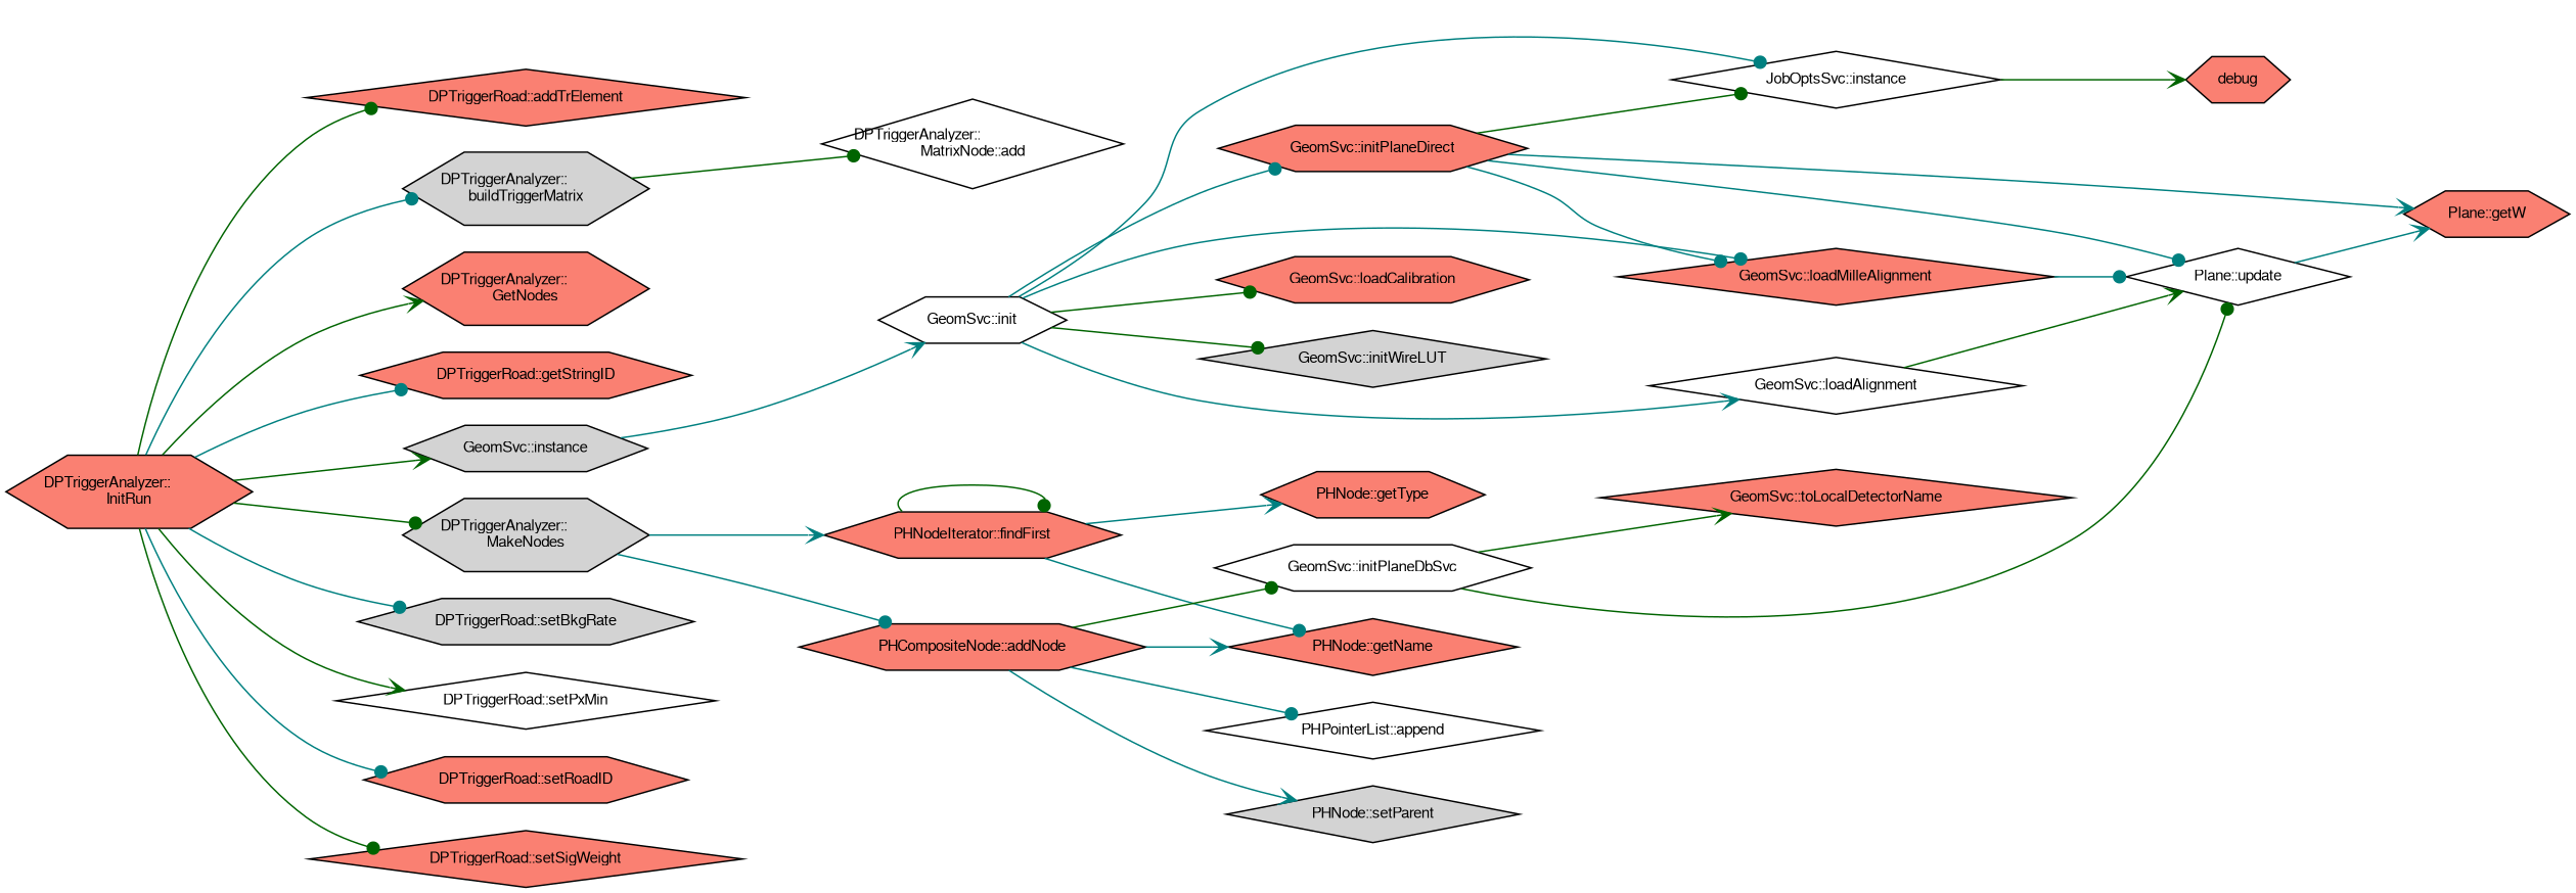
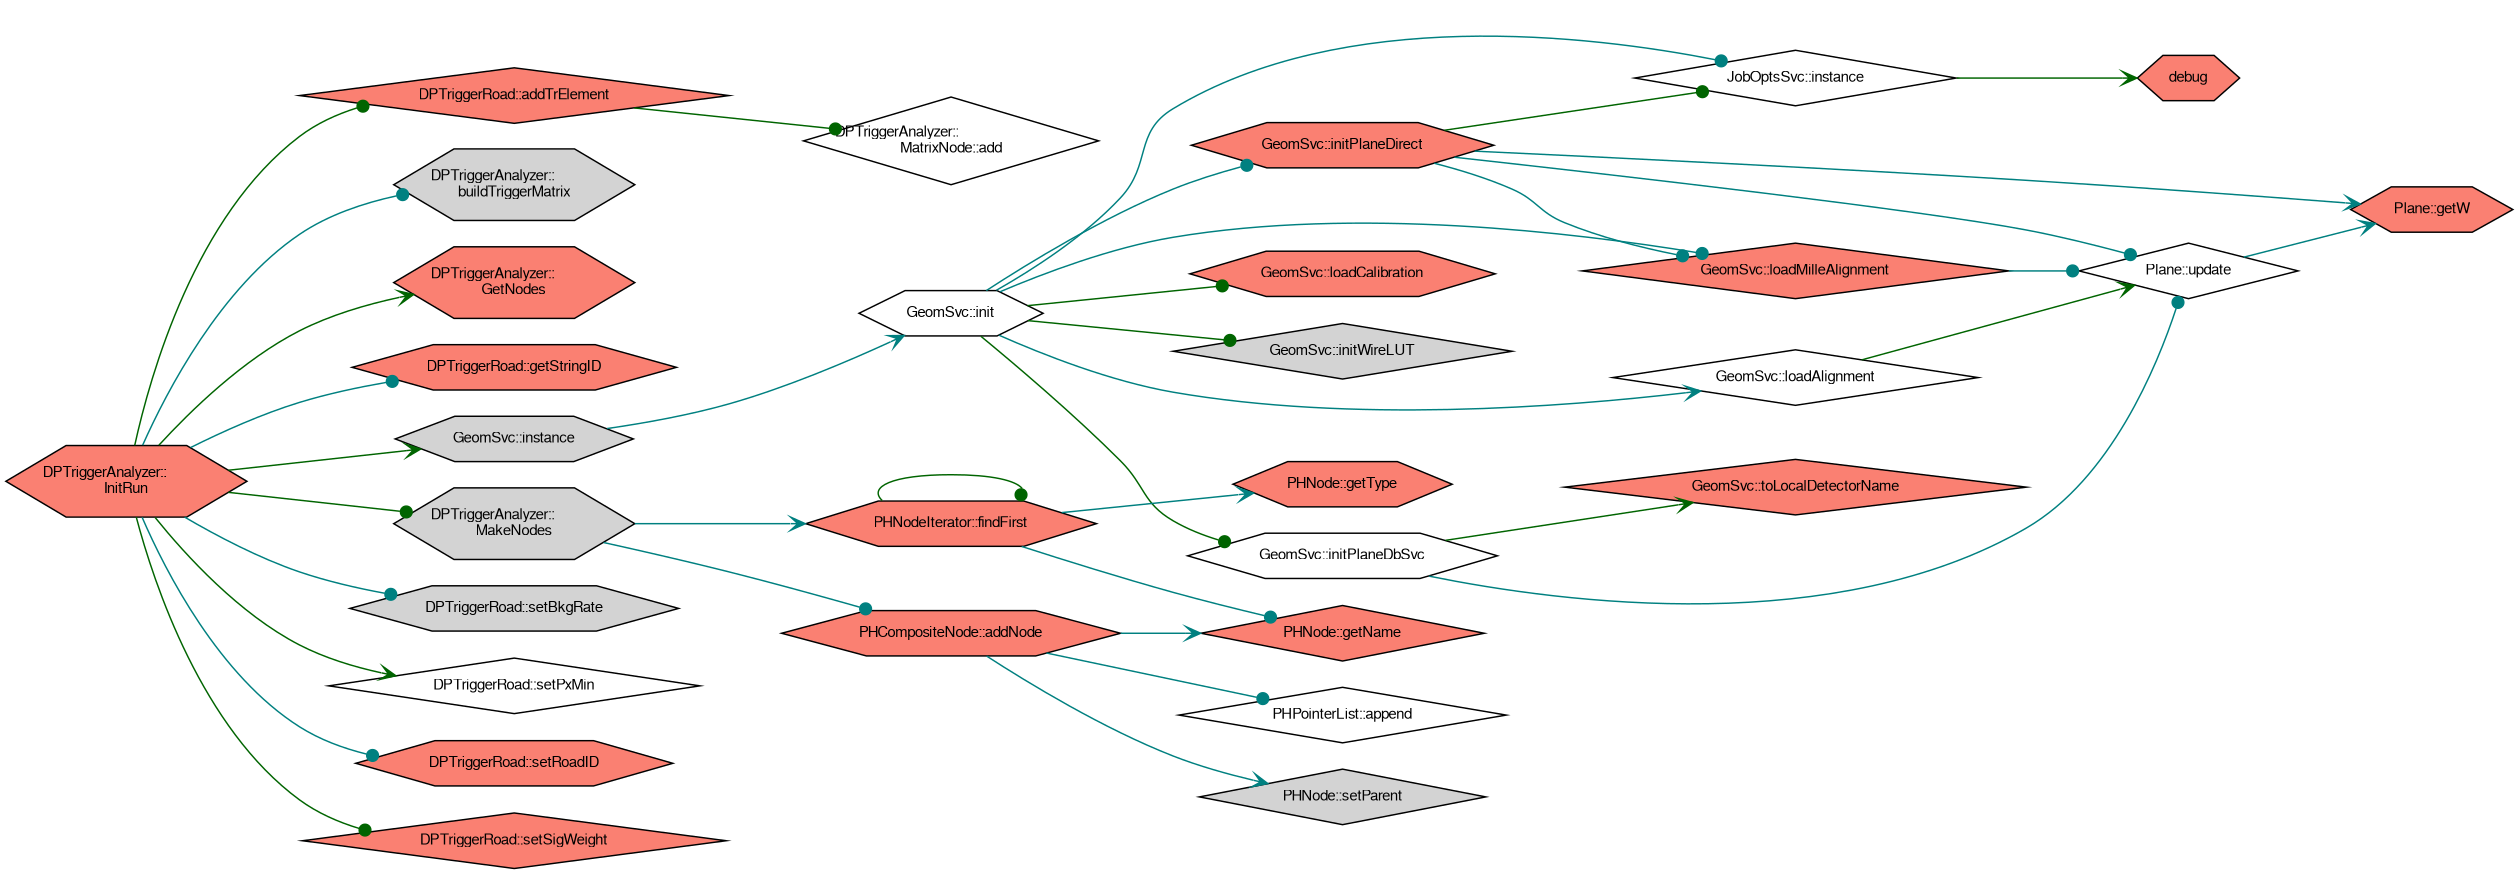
  digraph {
    rankdir=LR
    node [color=black fillcolor=salmon fontname=FreeSans fontsize=10 shape=hexagon style=filled]
    edge [arrowhead=dot color=teal fontname=FreeSans fontsize=10 labelfontname=FreeSans labelfontsize=10 style=solid]
    n1 [fontcolor=black height=0.2 label="DPTriggerAnalyzer::\lInitRun" width=0.4]
    n2 [height=0.2 label="DPTriggerRoad::addTrElement" shape=diamond width=0.4]
    n3 [fillcolor=lightgrey height=0.2 label="DPTriggerAnalyzer::\lbuildTriggerMatrix" width=0.4]
    n4 [height=0.2 label="DPTriggerAnalyzer::\lGetNodes" width=0.4]
    n5 [height=0.2 label="DPTriggerRoad::getStringID" width=0.4]
    n6 [fillcolor=lightgrey height=0.2 label="GeomSvc::instance" width=0.4]
    n7 [fillcolor=lightgrey height=0.2 label="DPTriggerAnalyzer::\lMakeNodes" width=0.4]
    n8 [fillcolor=lightgrey height=0.2 label="DPTriggerRoad::setBkgRate" width=0.4]
    n9 [fillcolor=white height=0.2 label="DPTriggerRoad::setPxMin" shape=diamond width=0.4]
    n10 [height=0.2 label="DPTriggerRoad::setRoadID" width=0.4]
    n11 [height=0.2 label="DPTriggerRoad::setSigWeight" shape=diamond width=0.4]
    n12 [fillcolor=white height=0.2 label="DPTriggerAnalyzer::\lMatrixNode::add" shape=diamond width=0.4]
    n13 [fillcolor=white height=0.2 label="GeomSvc::init" width=0.4]
    n14 [height=0.2 label="PHNodeIterator::findFirst" width=0.4]
    n15 [height=0.2 label="PHCompositeNode::addNode" width=0.4]
    n16 [fillcolor=white height=0.2 label="GeomSvc::initPlaneDbSvc" width=0.4]
    n17 [height=0.2 label="GeomSvc::initPlaneDirect" width=0.4]
    n18 [fillcolor=white height=0.2 label="JobOptsSvc::instance" shape=diamond width=0.4]
    n19 [height=0.2 label="GeomSvc::loadMilleAlignment" shape=diamond width=0.4]
    n20 [fillcolor=white height=0.2 label="GeomSvc::loadAlignment" shape=diamond width=0.4]
    n21 [height=0.2 label="GeomSvc::loadCalibration" width=0.4]
    n22 [fillcolor=lightgrey height=0.2 label="GeomSvc::initWireLUT" shape=diamond width=0.4]
    n23 [height=0.2 label="GeomSvc::toLocalDetectorName" shape=diamond width=0.4]
    n24 [fillcolor=white height=0.2 label="Plane::update" shape=diamond width=0.4]
    n25 [height=0.2 label="Plane::getW" width=0.4]
    n26 [height=0.2 label=debug width=0.4]
    n27 [height=0.2 label="PHNode::getType" width=0.4]
    n28 [height=0.2 label="PHNode::getName" shape=diamond width=0.4]
    n29 [fillcolor=lightgrey height=0.2 label="PHNode::setParent" shape=diamond width=0.4]
    n30 [fillcolor=white height=0.2 label="PHPointerList::append" shape=diamond width=0.4]
    n1 -> n2 [color=darkgreen]
    n1 -> n3
    n1 -> n4 [arrowhead=vee color=darkgreen]
    n1 -> n5
    n1 -> n6 [arrowhead=vee color=darkgreen]
    n1 -> n7 [color=darkgreen]
    n1 -> n8
    n1 -> n9 [arrowhead=vee color=darkgreen]
    n1 -> n10
    n1 -> n11 [color=darkgreen]
-   n3 -> n12 [color=darkgreen]
+   n2 -> n12 [color=darkgreen]
    n6 -> n13 [arrowhead=vee]
    n7 -> n14 [arrowhead=vee]
    n7 -> n15
-   n15 -> n16 [color=darkgreen]
+   n13 -> n16 [color=darkgreen]
    n13 -> n17
    n13 -> n18
    n13 -> n19
    n13 -> n20 [arrowhead=vee]
    n13 -> n21 [color=darkgreen]
    n13 -> n22 [color=darkgreen]
    n14 -> n14 [color=darkgreen]
    n14 -> n27 [arrowhead=vee]
    n14 -> n28
    n15 -> n28 [arrowhead=vee]
    n15 -> n29 [arrowhead=vee]
    n15 -> n30
    n16 -> n23 [arrowhead=vee color=darkgreen]
-   n16 -> n24 [color=darkgreen]
+   n16 -> n24
    n17 -> n18 [color=darkgreen]
    n17 -> n19
    n17 -> n24
    n17 -> n25 [arrowhead=vee]
    n18 -> n26 [arrowhead=vee color=darkgreen]
    n19 -> n24
    n20 -> n24 [arrowhead=vee color=darkgreen]
    n24 -> n25 [arrowhead=vee]
  }
